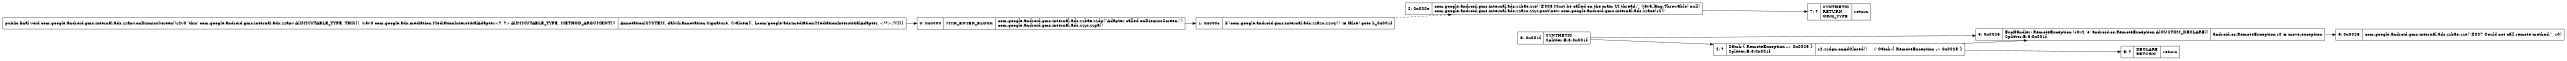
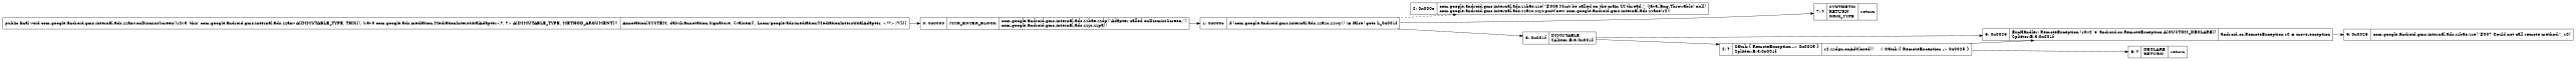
  digraph {
    rankdir=LR
    node [shape=record]
    n1 [label="{0\:\ 0x0000|MTH_ENTER_BLOCK\l|com.google.android.gms.internal.ads.zzbae.zzdp(\"Adapter called onDismissScreen.\")\lcom.google.android.gms.internal.ads.zzyr.zzpa()\l}"]
    n2 [label="{1\:\ 0x000c|if (com.google.android.gms.internal.ads.zzazu.zzwy() != false) goto L_0x001f\l}"]
    n3 [label="{2\:\ 0x000e|com.google.android.gms.internal.ads.zzbae.zze(\"#008 Must be called on the main UI thread.\", (java.lang.Throwable) null)\lcom.google.android.gms.internal.ads.zzazu.zzyr.post(new com.google.android.gms.internal.ads.zzaoe(r2))\l}"]
-   n4 [label="{3\:\ 0x001f|SYNTHETIC\lSplitter:B:3:0x001f\l}"]
+   n4 [label="{3\:\ 0x001f|IMMUTABLE\lSplitter:B:3:0x001f\l}"]
    n5 [label="{7\:\ ?|SYNTHETIC\lRETURN\lORIG_TYPE\l|return\l}"]
    n6 [label="{4\:\ ?|Catch:\{ RemoteException \-\> 0x0025 \}\lSplitter:B:3:0x001f\l|r2.zzdgn.onAdClosed()     \/\/ Catch:\{ RemoteException \-\> 0x0025 \}\l}"]
    n7 [label="{5\:\ 0x0025|ExcHandler: RemoteException (r0v2 'e' android.os.RemoteException A[CUSTOM_DECLARE])\lSplitter:B:3:0x001f\l|android.os.RemoteException r0 = move\-exception\l}"]
    n8 [label="{9\:\ ?|DECLARE\lRETURN\l|return\l}"]
    n9 [label="{6\:\ 0x0026|com.google.android.gms.internal.ads.zzbae.zze(\"#007 Could not call remote method.\", r0)\l}"]
    n10 [label="{public final void com.google.android.gms.internal.ads.zzanv.onDismissScreen((r2v0 'this' com.google.android.gms.internal.ads.zzanv A[IMMUTABLE_TYPE, THIS]), (r3v0 com.google.ads.mediation.MediationInterstitialAdapter\<?, ?\> A[IMMUTABLE_TYPE, METHOD_ARGUMENT]))  | Annotation[SYSTEM, dalvik.annotation.Signature, \{value=[(, Lcom\/google\/ads\/mediation\/MediationInterstitialAdapter, \<**\>;)V]\}]\l}"]
    n1 -> n2
    n2 -> n3 [style=dashed]
-   n3 -> n5
+   n2 -> n4
+   n2 -> n5
    n4 -> n6
    n4 -> n7
    n6 -> n7
    n6 -> n8
    n7 -> n9
    n10 -> n1
  }
